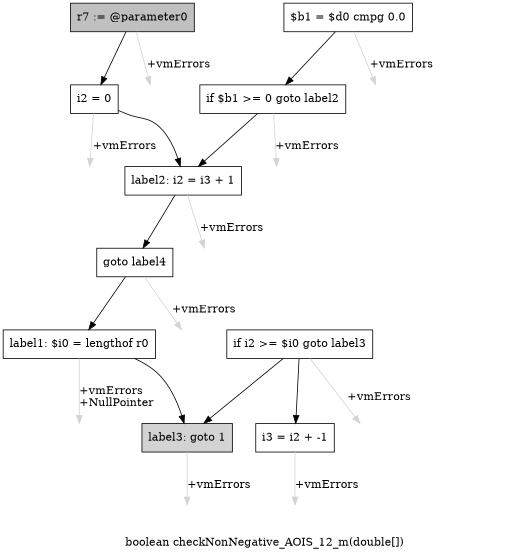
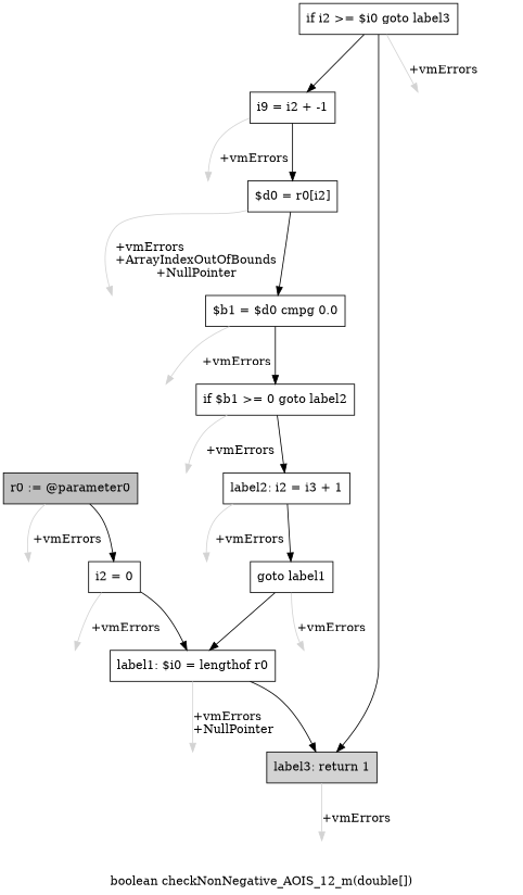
  digraph {
    label="boolean checkNonNegative_AOIS_12_m(double[])"
    node [shape=box style=invis]
    edge [color=black]
-   n1 [fillcolor=gray label="r7 := @parameter0" style=filled]
+   n1 [fillcolor=gray label="r0 := @parameter0" style=filled]
    n2 [label="i2 = 0" style=""]
    n3 [label=Esc]
    n4 [label="label1: $i0 = lengthof r0" style=""]
    n5 [label=Esc]
    n6 [label=Esc]
-   n7 [fillcolor=lightgray label="label3: goto 1" style=filled]
+   n7 [fillcolor=lightgray label="label3: return 1" style=filled]
    n8 [label="if i2 >= $i0 goto label3" style=""]
-   n9 [label="i3 = i2 + -1" style=""]
+   n9 [label="i9 = i2 + -1" style=""]
    n10 [label=Esc]
+   n11 [label="$d0 = r0[i2]" style=""]
    n12 [label=Esc]
    n13 [label=Esc]
    n14 [label="$b1 = $d0 cmpg 0.0" style=""]
    n15 [label=Esc]
    n16 [label="if $b1 >= 0 goto label2" style=""]
    n17 [label=Esc]
    n18 [label="label2: i2 = i3 + 1" style=""]
    n19 [label=Esc]
-   n20 [label="goto label4" style=""]
+   n20 [label="goto label1" style=""]
    n21 [label=Esc]
    n22 [label=Esc]
    n23 [label=Esc]
    n1 -> n2
    n1 -> n3 [color=lightgray label="\l+vmErrors"]
-   n2 -> n18
+   n2 -> n4
    n2 -> n5 [color=lightgray label="\l+vmErrors"]
    n4 -> n6 [color=lightgray label="\l+vmErrors\l+NullPointer"]
    n4 -> n7
    n7 -> n13 [color=lightgray label="\l+vmErrors"]
    n8 -> n7
    n8 -> n9
    n8 -> n10 [color=lightgray label="\l+vmErrors"]
+   n9 -> n11
    n9 -> n12 [color=lightgray label="\l+vmErrors"]
+   n11 -> n14
+   n11 -> n15 [color=lightgray label="\l+vmErrors\l+ArrayIndexOutOfBounds\l+NullPointer"]
    n14 -> n16
    n14 -> n17 [color=lightgray label="\l+vmErrors"]
    n16 -> n18
    n16 -> n19 [color=lightgray label="\l+vmErrors"]
    n18 -> n20
    n18 -> n21 [color=lightgray label="\l+vmErrors"]
    n20 -> n4
    n20 -> n23 [color=lightgray label="\l+vmErrors"]
  }
